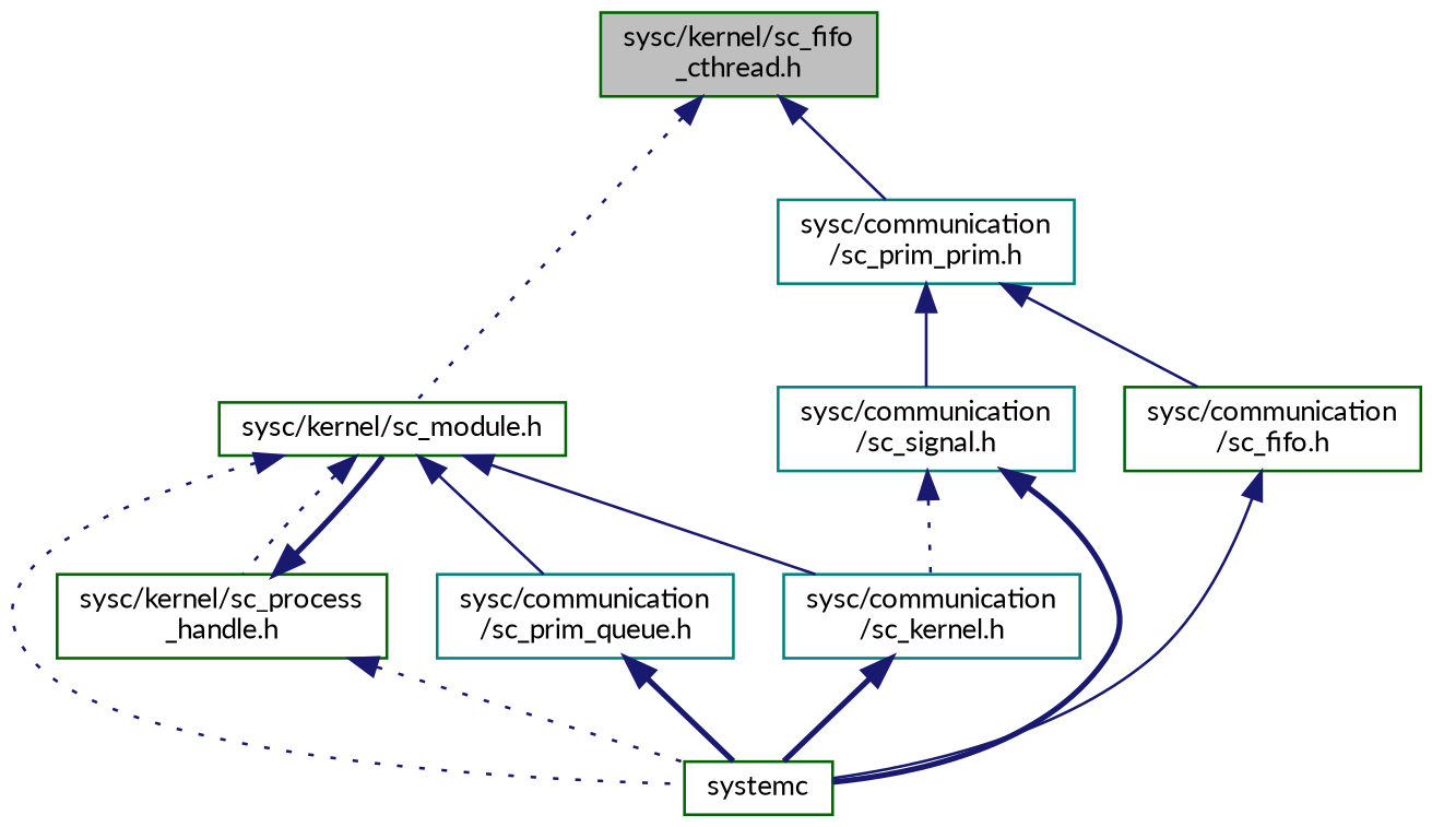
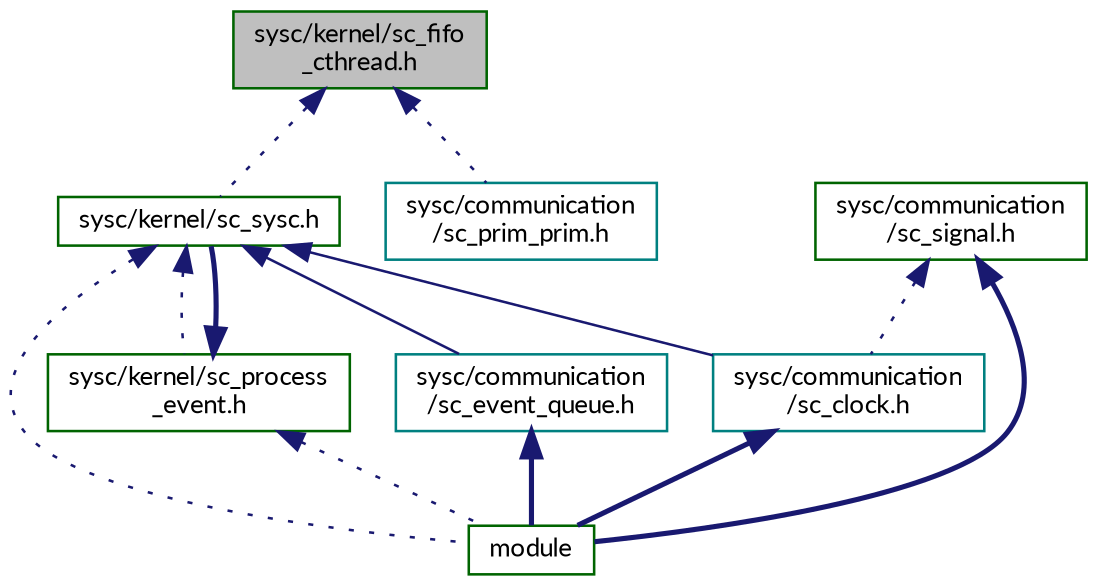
  digraph {
    fontname=Lato
    node [color=darkgreen fillcolor=white fontname=Lato fontsize=10 shape=record style=filled]
    edge [color=midnightblue dir=back fontname=Lato fontsize=10 labelfontname=FreeSans labelfontsize=10 style=solid]
    n1 [fillcolor=grey75 fontcolor=black height=0.2 label="sysc/kernel/sc_fifo\l_cthread.h" width=0.4]
-   n2 [height=0.2 label="sysc/kernel/sc_module.h" width=0.4]
+   n2 [height=0.2 label="sysc/kernel/sc_sysc.h" width=0.4]
    n3 [color=teal height=0.2 label="sysc/communication\l/sc_prim_prim.h" width=0.4]
-   n4 [height=0.2 label=systemc width=0.4]
-   n5 [height=0.2 label="sysc/kernel/sc_process\l_handle.h" width=0.4]
-   n6 [color=teal height=0.2 label="sysc/communication\l/sc_kernel.h" width=0.4]
-   n7 [color=teal height=0.2 label="sysc/communication\l/sc_prim_queue.h" width=0.4]
-   n8 [color=teal height=0.2 label="sysc/communication\l/sc_signal.h" width=0.4]
-   n9 [height=0.2 label="sysc/communication\l/sc_fifo.h" width=0.4]
+   n4 [height=0.2 label=module width=0.4]
+   n5 [height=0.2 label="sysc/kernel/sc_process\l_event.h" width=0.4]
+   n6 [color=teal height=0.2 label="sysc/communication\l/sc_clock.h" width=0.4]
+   n7 [color=teal height=0.2 label="sysc/communication\l/sc_event_queue.h" width=0.4]
+   n8 [height=0.2 label="sysc/communication\l/sc_signal.h" width=0.4]
    n1 -> n2 [style=dotted]
-   n1 -> n3
+   n1 -> n3 [style=dotted]
    n2 -> n4 [style=dotted]
    n2 -> n5 [style=dotted]
    n2 -> n6
    n2 -> n7
-   n3 -> n8
-   n3 -> n9
    n5 -> n2 [style=bold]
    n5 -> n4 [style=dotted]
    n6 -> n4 [style=bold]
    n7 -> n4 [style=bold]
    n8 -> n4 [style=bold]
    n8 -> n6 [style=dotted]
-   n9 -> n4
  }
